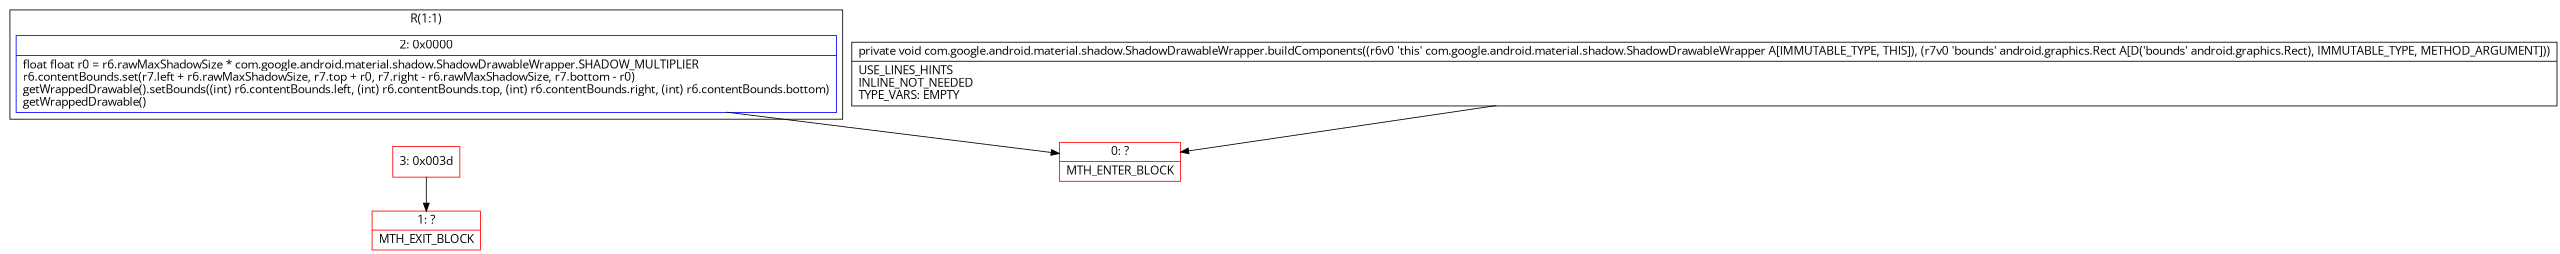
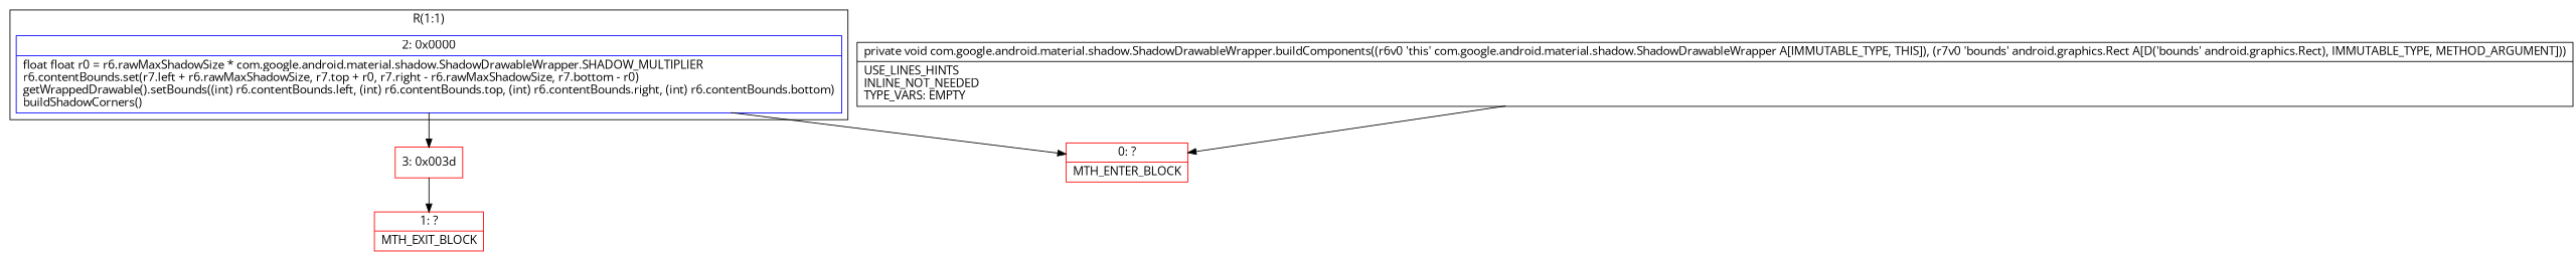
  digraph {
    fontname="Open Sans"
    node [color=red fontname="Open Sans" shape=record]
    edge [fontname="Open Sans"]
-   n1 [color=blue label="{2\:\ 0x0000|float float r0 = r6.rawMaxShadowSize * com.google.android.material.shadow.ShadowDrawableWrapper.SHADOW_MULTIPLIER\lr6.contentBounds.set(r7.left + r6.rawMaxShadowSize, r7.top + r0, r7.right \- r6.rawMaxShadowSize, r7.bottom \- r0)\lgetWrappedDrawable().setBounds((int) r6.contentBounds.left, (int) r6.contentBounds.top, (int) r6.contentBounds.right, (int) r6.contentBounds.bottom)\lgetWrappedDrawable()\l}"]
+   n1 [color=blue label="{2\:\ 0x0000|float float r0 = r6.rawMaxShadowSize * com.google.android.material.shadow.ShadowDrawableWrapper.SHADOW_MULTIPLIER\lr6.contentBounds.set(r7.left + r6.rawMaxShadowSize, r7.top + r0, r7.right \- r6.rawMaxShadowSize, r7.bottom \- r0)\lgetWrappedDrawable().setBounds((int) r6.contentBounds.left, (int) r6.contentBounds.top, (int) r6.contentBounds.right, (int) r6.contentBounds.bottom)\lbuildShadowCorners()\l}"]
    n2 [label="{3\:\ 0x003d}"]
    n3 [label="{0\:\ ?|MTH_ENTER_BLOCK\l}"]
    n4 [label="{1\:\ ?|MTH_EXIT_BLOCK\l}"]
    n5 [label="{private void com.google.android.material.shadow.ShadowDrawableWrapper.buildComponents((r6v0 'this' com.google.android.material.shadow.ShadowDrawableWrapper A[IMMUTABLE_TYPE, THIS]), (r7v0 'bounds' android.graphics.Rect A[D('bounds' android.graphics.Rect), IMMUTABLE_TYPE, METHOD_ARGUMENT]))  | USE_LINES_HINTS\lINLINE_NOT_NEEDED\lTYPE_VARS: EMPTY\l}" color=""]
    subgraph cluster_1 {
      label="R(1:1)"
      n1
    }
+   n1 -> n2
    n1 -> n3
    n2 -> n4
    n5 -> n3
  }
